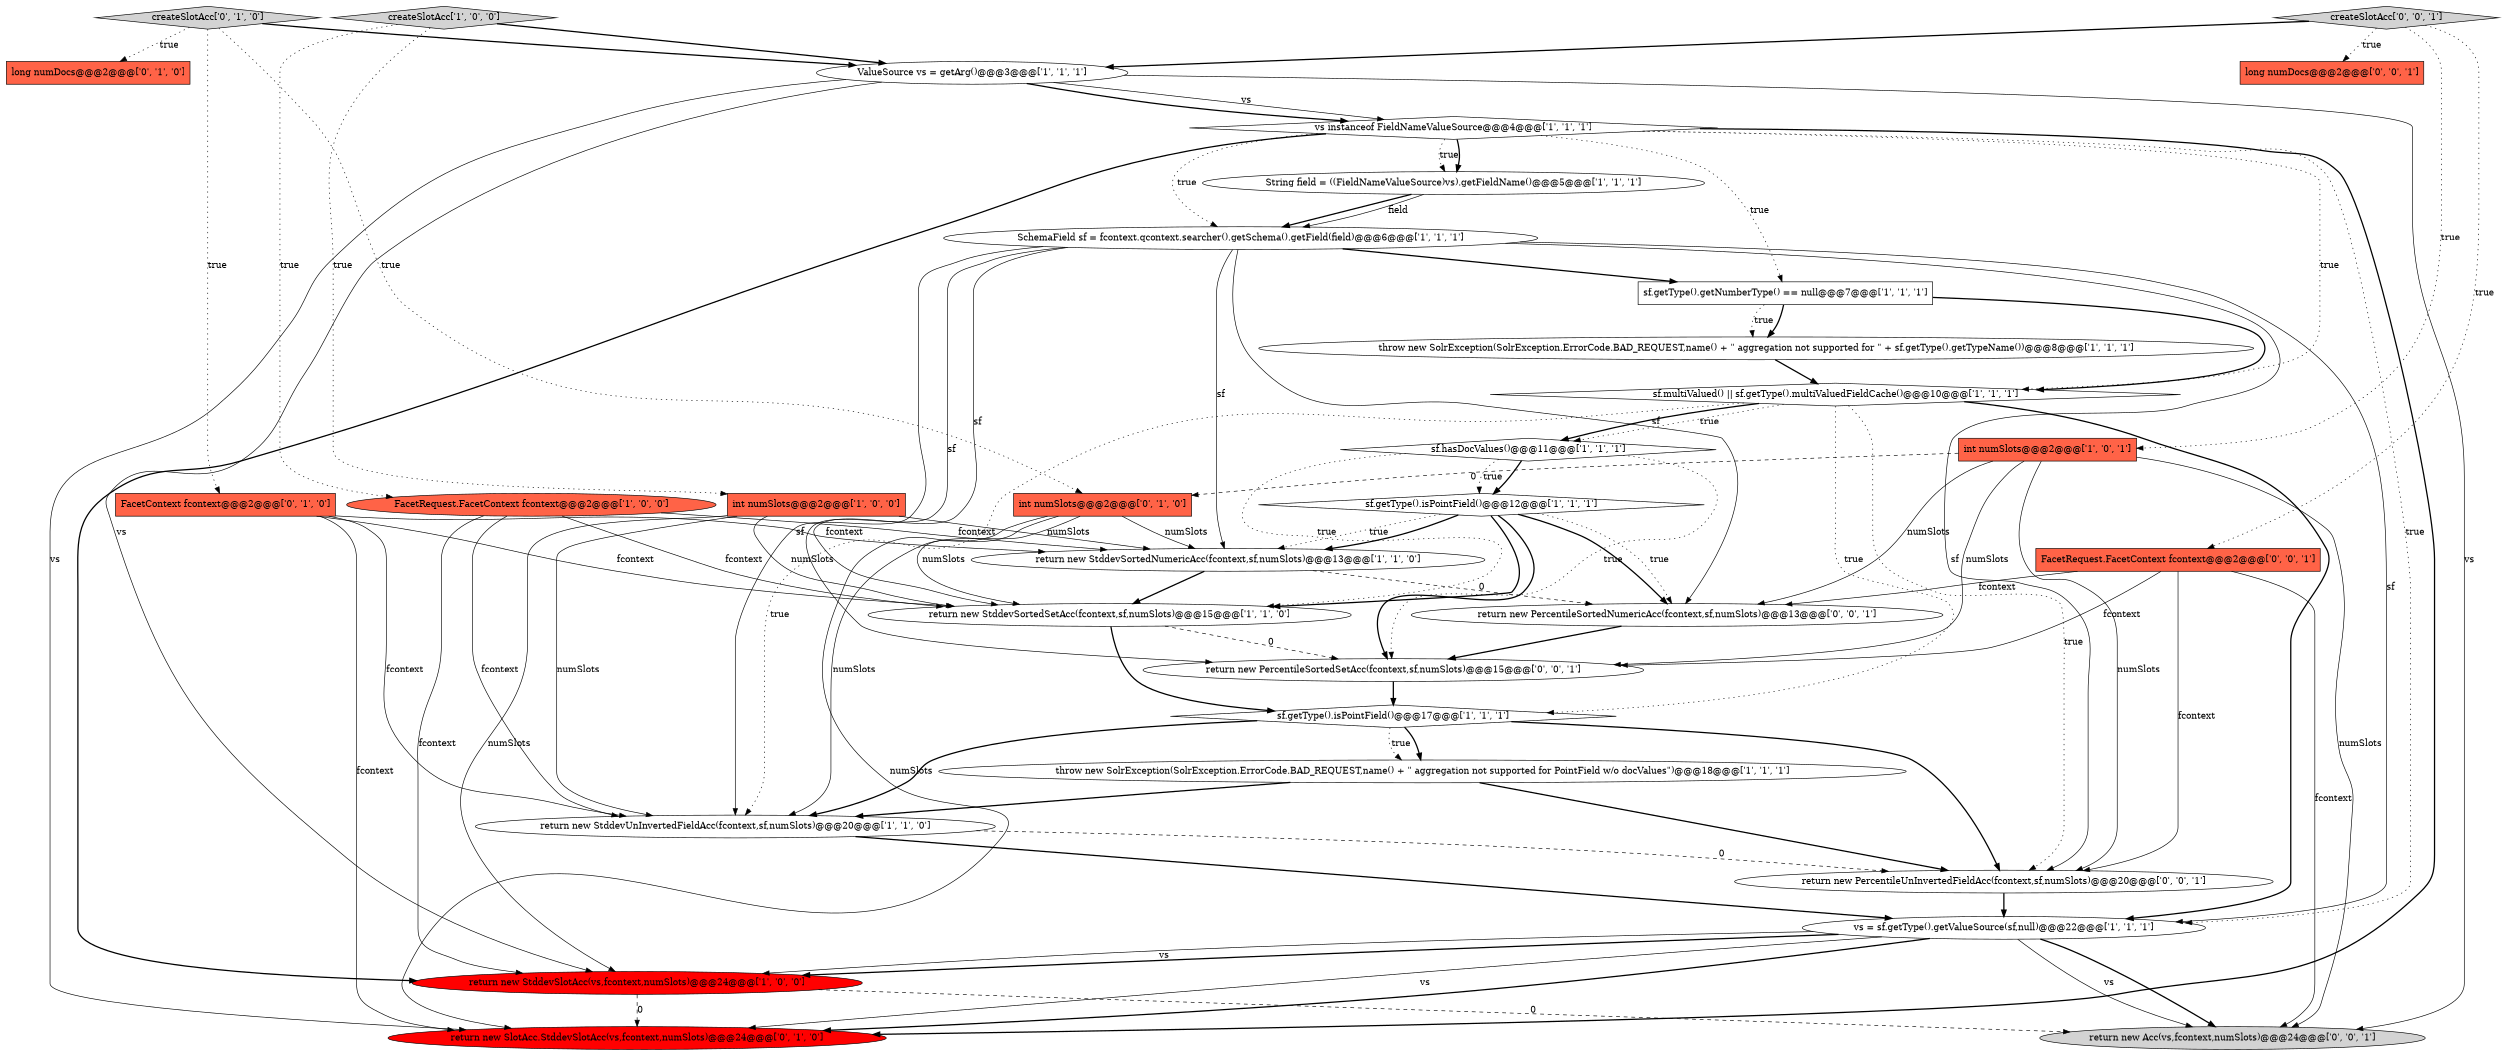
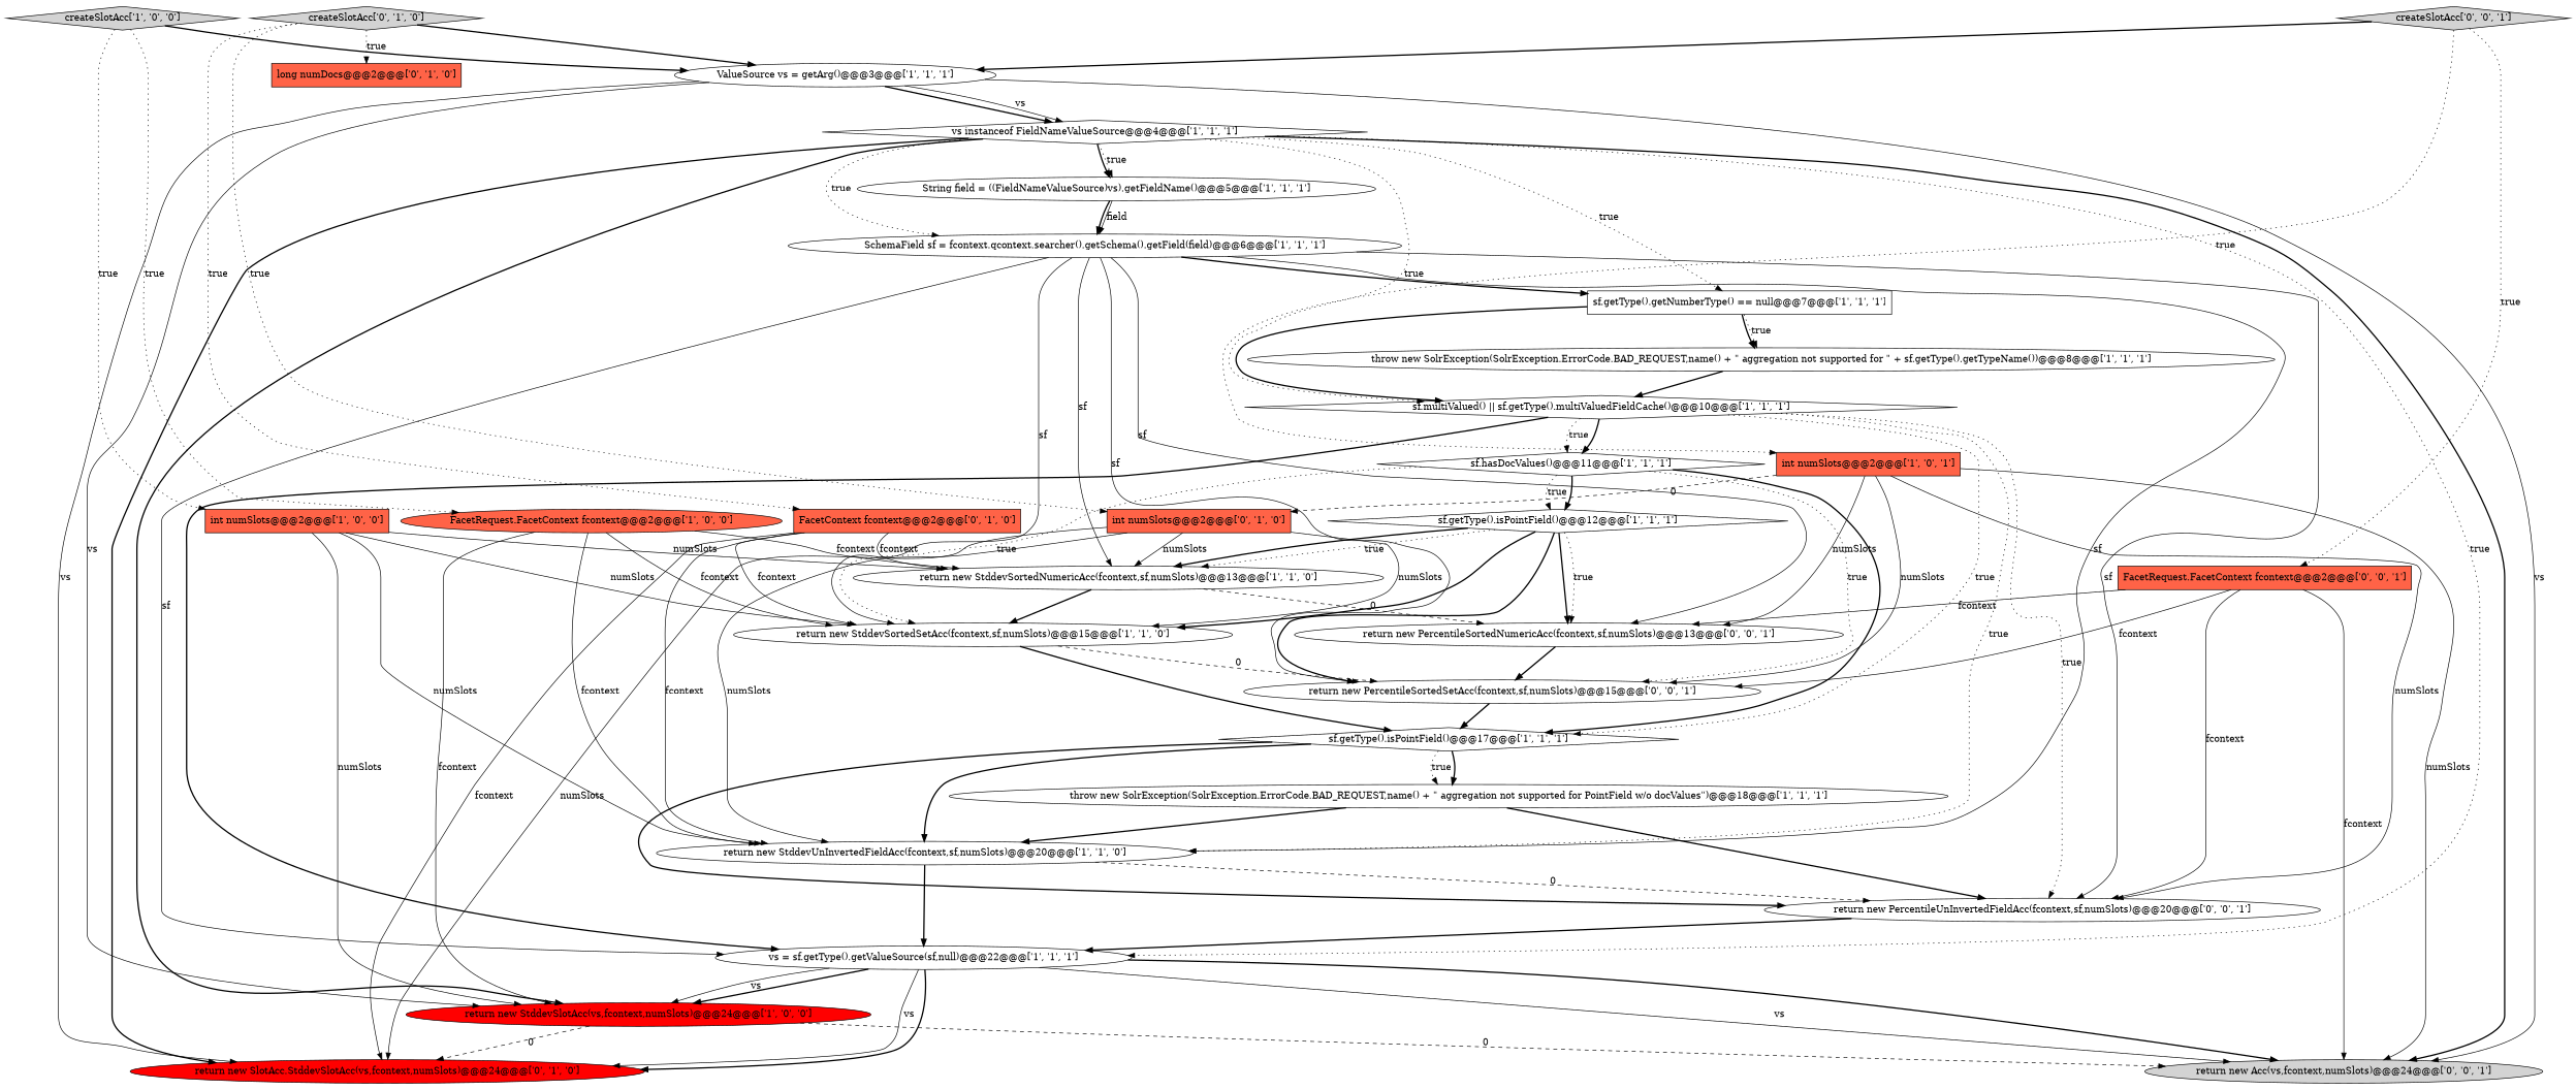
  digraph {
    node [fillcolor=white shape=ellipse style=filled]
    edge [style=solid]
    n1 [label="return new StddevSortedSetAcc(fcontext,sf,numSlots)@@@15@@@['1', '1', '0']"]
    n2 [label="return new PercentileSortedSetAcc(fcontext,sf,numSlots)@@@15@@@['0', '0', '1']"]
    n3 [label="sf.getType().isPointField()@@@17@@@['1', '1', '1']" shape=diamond]
    n4 [label="return new StddevUnInvertedFieldAcc(fcontext,sf,numSlots)@@@20@@@['1', '1', '0']"]
    n5 [label="return new PercentileUnInvertedFieldAcc(fcontext,sf,numSlots)@@@20@@@['0', '0', '1']"]
    n6 [label="throw new SolrException(SolrException.ErrorCode.BAD_REQUEST,name() + \" aggregation not supported for PointField w/o docValues\")@@@18@@@['1', '1', '1']"]
    n7 [label="sf.hasDocValues()@@@11@@@['1', '1', '1']" shape=diamond]
    n8 [label="sf.getType().isPointField()@@@12@@@['1', '1', '1']" shape=diamond]
    n9 [label="return new StddevSortedNumericAcc(fcontext,sf,numSlots)@@@13@@@['1', '1', '0']"]
    n10 [label="return new PercentileSortedNumericAcc(fcontext,sf,numSlots)@@@13@@@['0', '0', '1']"]
    n11 [fillcolor=tomato label="FacetRequest.FacetContext fcontext@@@2@@@['1', '0', '0']"]
    n12 [fillcolor=red label="return new StddevSlotAcc(vs,fcontext,numSlots)@@@24@@@['1', '0', '0']"]
    n13 [label="vs = sf.getType().getValueSource(sf,null)@@@22@@@['1', '1', '1']"]
    n14 [fillcolor=red label="return new SlotAcc.StddevSlotAcc(vs,fcontext,numSlots)@@@24@@@['0', '1', '0']"]
    n15 [fillcolor=lightgray label="return new Acc(vs,fcontext,numSlots)@@@24@@@['0', '0', '1']"]
    n16 [label="String field = ((FieldNameValueSource)vs).getFieldName()@@@5@@@['1', '1', '1']"]
    n17 [label="SchemaField sf = fcontext.qcontext.searcher().getSchema().getField(field)@@@6@@@['1', '1', '1']"]
    n18 [label="sf.getType().getNumberType() == null@@@7@@@['1', '1', '1']" shape=box]
    n19 [label="sf.multiValued() || sf.getType().multiValuedFieldCache()@@@10@@@['1', '1', '1']" shape=diamond]
    n20 [label="vs instanceof FieldNameValueSource@@@4@@@['1', '1', '1']" shape=diamond]
    n21 [label="throw new SolrException(SolrException.ErrorCode.BAD_REQUEST,name() + \" aggregation not supported for \" + sf.getType().getTypeName())@@@8@@@['1', '1', '1']"]
    n22 [fillcolor=tomato label="FacetContext fcontext@@@2@@@['0', '1', '0']" shape=box]
-   n23 [fillcolor=tomato label="long numDocs@@@2@@@['0', '0', '1']" shape=box]
    n24 [fillcolor=lightgray label="createSlotAcc['0', '1', '0']" shape=diamond]
    n25 [label="ValueSource vs = getArg()@@@3@@@['1', '1', '1']"]
    n26 [fillcolor=tomato label="int numSlots@@@2@@@['0', '1', '0']" shape=box]
    n27 [fillcolor=tomato label="long numDocs@@@2@@@['0', '1', '0']" shape=box]
    n28 [fillcolor=lightgray label="createSlotAcc['0', '0', '1']" shape=diamond]
    n29 [fillcolor=tomato label="FacetRequest.FacetContext fcontext@@@2@@@['0', '0', '1']" shape=box]
    n30 [fillcolor=tomato label="int numSlots@@@2@@@['1', '0', '1']" shape=box]
    n31 [fillcolor=lightgray label="createSlotAcc['1', '0', '0']" shape=diamond]
    n32 [fillcolor=tomato label="int numSlots@@@2@@@['1', '0', '0']" shape=box]
    n1 -> n2 [label=0 style=dashed]
    n1 -> n3 [style=bold]
    n2 -> n3 [style=bold]
    n3 -> n4 [style=bold]
    n3 -> n5 [style=bold]
    n3 -> n6 [style=bold]
    n3 -> n6 [label=true style=dotted]
    n4 -> n5 [label=0 style=dashed]
    n4 -> n13 [style=bold]
    n5 -> n13 [style=bold]
    n6 -> n4 [style=bold]
    n6 -> n5 [style=bold]
    n7 -> n1 [label=true style=dotted]
    n7 -> n2 [label=true style=dotted]
+   n7 -> n3 [style=bold]
    n7 -> n8 [style=bold]
    n7 -> n8 [label=true style=dotted]
    n8 -> n1 [style=bold]
    n8 -> n2 [style=bold]
    n8 -> n9 [label=true style=dotted]
    n8 -> n9 [style=bold]
    n8 -> n10 [style=bold]
    n8 -> n10 [label=true style=dotted]
    n9 -> n1 [style=bold]
    n9 -> n10 [label=0 style=dashed]
    n10 -> n2 [style=bold]
    n11 -> n1 [label=fcontext]
    n11 -> n4 [label=fcontext]
    n11 -> n9 [label=fcontext]
    n11 -> n12 [label=fcontext]
    n12 -> n14 [label=0 style=dashed]
    n12 -> n15 [label=0 style=dashed]
    n13 -> n12 [style=bold]
    n13 -> n12 [label=vs]
    n13 -> n14 [label=vs]
    n13 -> n14 [style=bold]
    n13 -> n15 [style=bold]
    n13 -> n15 [label=vs]
    n16 -> n17 [style=bold]
    n16 -> n17 [label=field]
    n17 -> n1 [label=sf]
    n17 -> n2 [label=sf]
    n17 -> n4 [label=sf]
    n17 -> n5 [label=sf]
    n17 -> n9 [label=sf]
    n17 -> n10 [label=sf]
    n17 -> n13 [label=sf]
    n17 -> n18 [style=bold]
    n18 -> n19 [style=bold]
    n18 -> n21 [style=bold]
    n18 -> n21 [label=true style=dotted]
    n19 -> n3 [label=true style=dotted]
    n19 -> n4 [label=true style=dotted]
    n19 -> n5 [label=true style=dotted]
    n19 -> n7 [style=bold]
    n19 -> n7 [label=true style=dotted]
    n19 -> n13 [style=bold]
    n20 -> n12 [style=bold]
    n20 -> n13 [label=true style=dotted]
    n20 -> n14 [style=bold]
+   n20 -> n15 [style=bold]
    n20 -> n16 [label=true style=dotted]
    n20 -> n16 [style=bold]
    n20 -> n17 [label=true style=dotted]
    n20 -> n18 [label=true style=dotted]
    n20 -> n19 [label=true style=dotted]
    n21 -> n19 [style=bold]
    n22 -> n1 [label=fcontext]
    n22 -> n4 [label=fcontext]
    n22 -> n9 [label=fcontext]
    n22 -> n14 [label=fcontext]
    n24 -> n22 [label=true style=dotted]
    n24 -> n25 [style=bold]
    n24 -> n26 [label=true style=dotted]
    n24 -> n27 [label=true style=dotted]
    n25 -> n12 [label=vs]
    n25 -> n14 [label=vs]
    n25 -> n15 [label=vs]
    n25 -> n20 [style=bold]
    n25 -> n20 [label=vs]
    n26 -> n1 [label=numSlots]
    n26 -> n4 [label=numSlots]
    n26 -> n9 [label=numSlots]
    n26 -> n14 [label=numSlots]
-   n28 -> n23 [label=true style=dotted]
    n28 -> n25 [style=bold]
    n28 -> n29 [label=true style=dotted]
    n28 -> n30 [label=true style=dotted]
    n29 -> n2 [label=fcontext]
    n29 -> n5 [label=fcontext]
    n29 -> n10 [label=fcontext]
    n29 -> n15 [label=fcontext]
    n30 -> n2 [label=numSlots]
    n30 -> n5 [label=numSlots]
    n30 -> n10 [label=numSlots]
    n30 -> n15 [label=numSlots]
    n30 -> n26 [label=0 style=dashed]
    n31 -> n11 [label=true style=dotted]
    n31 -> n25 [style=bold]
    n31 -> n32 [label=true style=dotted]
    n32 -> n1 [label=numSlots]
    n32 -> n4 [label=numSlots]
    n32 -> n9 [label=numSlots]
    n32 -> n12 [label=numSlots]
  }
